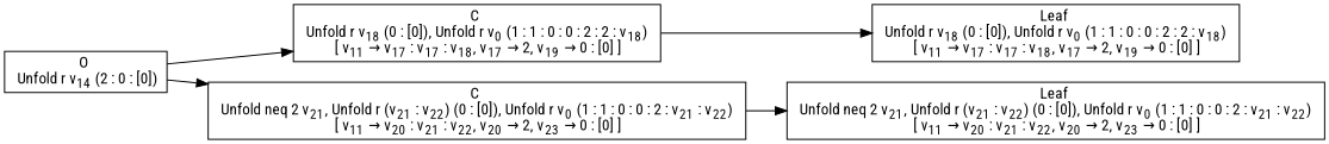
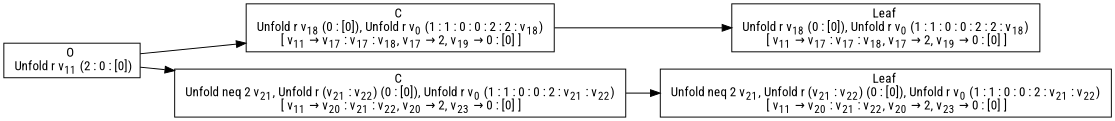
  digraph {
    rankdir=LR
    fontname="Roboto Condensed"
    node [fillcolor=white shape=box style=filled fontname="Roboto Condensed"]
    edge [fontname="Roboto Condensed"]
-   n1 [label=<O <BR/> Unfold r v<SUB>14</SUB> (2 : 0 : [0])>]
+   n1 [label=<O <BR/> Unfold r v<SUB>11</SUB> (2 : 0 : [0])>]
    n2 [label=<C <BR/> Unfold r v<SUB>18</SUB> (0 : [0]), Unfold r v<SUB>0</SUB> (1 : 1 : 0 : 0 : 2 : 2 : v<SUB>18</SUB>) <BR/>  [ v<SUB>11</SUB> &rarr; v<SUB>17</SUB> : v<SUB>17</SUB> : v<SUB>18</SUB>, v<SUB>17</SUB> &rarr; 2, v<SUB>19</SUB> &rarr; 0 : [0] ] >]
    n3 [label=<C <BR/> Unfold neq 2 v<SUB>21</SUB>, Unfold r (v<SUB>21</SUB> : v<SUB>22</SUB>) (0 : [0]), Unfold r v<SUB>0</SUB> (1 : 1 : 0 : 0 : 2 : v<SUB>21</SUB> : v<SUB>22</SUB>) <BR/>  [ v<SUB>11</SUB> &rarr; v<SUB>20</SUB> : v<SUB>21</SUB> : v<SUB>22</SUB>, v<SUB>20</SUB> &rarr; 2, v<SUB>23</SUB> &rarr; 0 : [0] ] >]
    n4 [label=<Leaf <BR/> Unfold r v<SUB>18</SUB> (0 : [0]), Unfold r v<SUB>0</SUB> (1 : 1 : 0 : 0 : 2 : 2 : v<SUB>18</SUB>) <BR/>  [ v<SUB>11</SUB> &rarr; v<SUB>17</SUB> : v<SUB>17</SUB> : v<SUB>18</SUB>, v<SUB>17</SUB> &rarr; 2, v<SUB>19</SUB> &rarr; 0 : [0] ] >]
    n5 [label=<Leaf <BR/> Unfold neq 2 v<SUB>21</SUB>, Unfold r (v<SUB>21</SUB> : v<SUB>22</SUB>) (0 : [0]), Unfold r v<SUB>0</SUB> (1 : 1 : 0 : 0 : 2 : v<SUB>21</SUB> : v<SUB>22</SUB>) <BR/>  [ v<SUB>11</SUB> &rarr; v<SUB>20</SUB> : v<SUB>21</SUB> : v<SUB>22</SUB>, v<SUB>20</SUB> &rarr; 2, v<SUB>23</SUB> &rarr; 0 : [0] ] >]
    n1 -> n2
    n1 -> n3
    n2 -> n4
    n3 -> n5
  }
